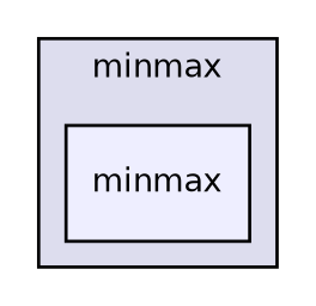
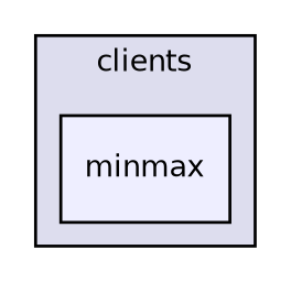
  digraph {
    compound=true
    n1 [fillcolor="#eeeeff" fontname=Helvetica fontsize=10 label=minmax pencolor=black shape=box style=filled]
    subgraph cluster_1 {
      bgcolor="#ddddee"
      fontname=Helvetica
      fontsize=10
-     label=minmax
+     label=clients
      pencolor=black
      n1
    }
  }
